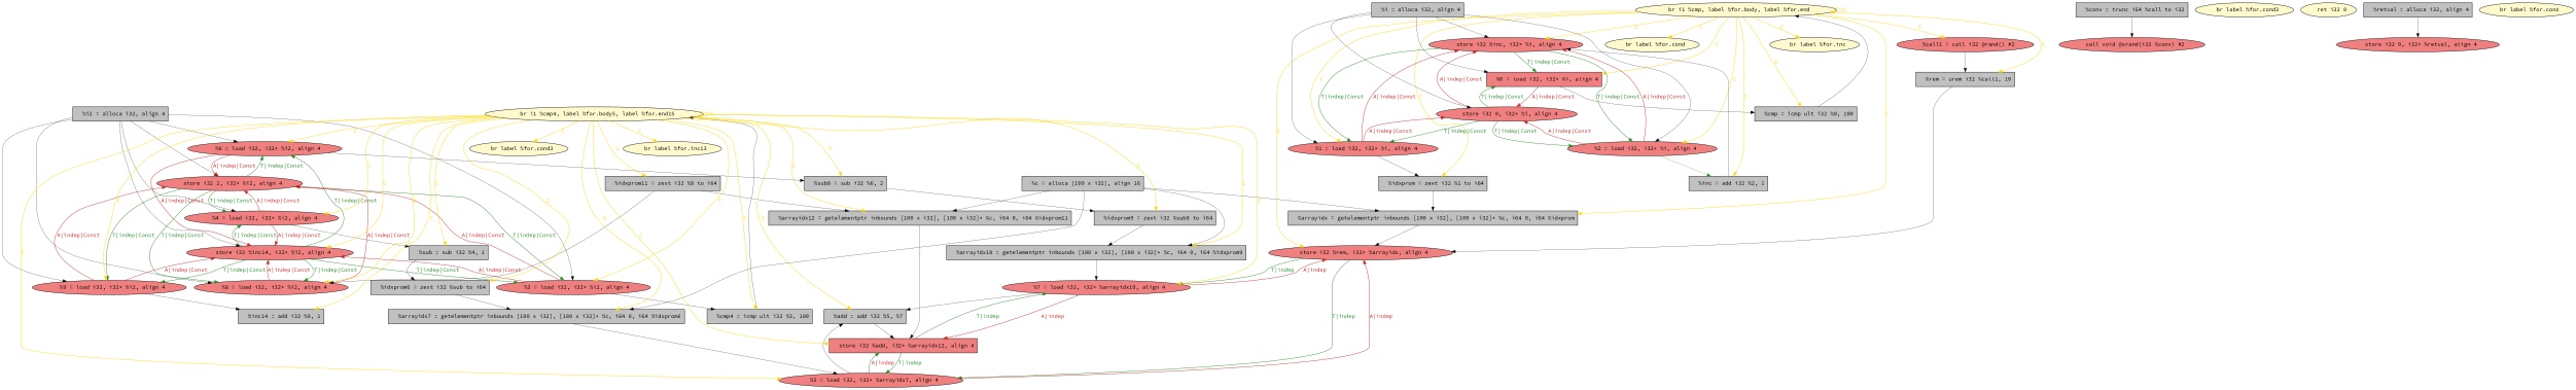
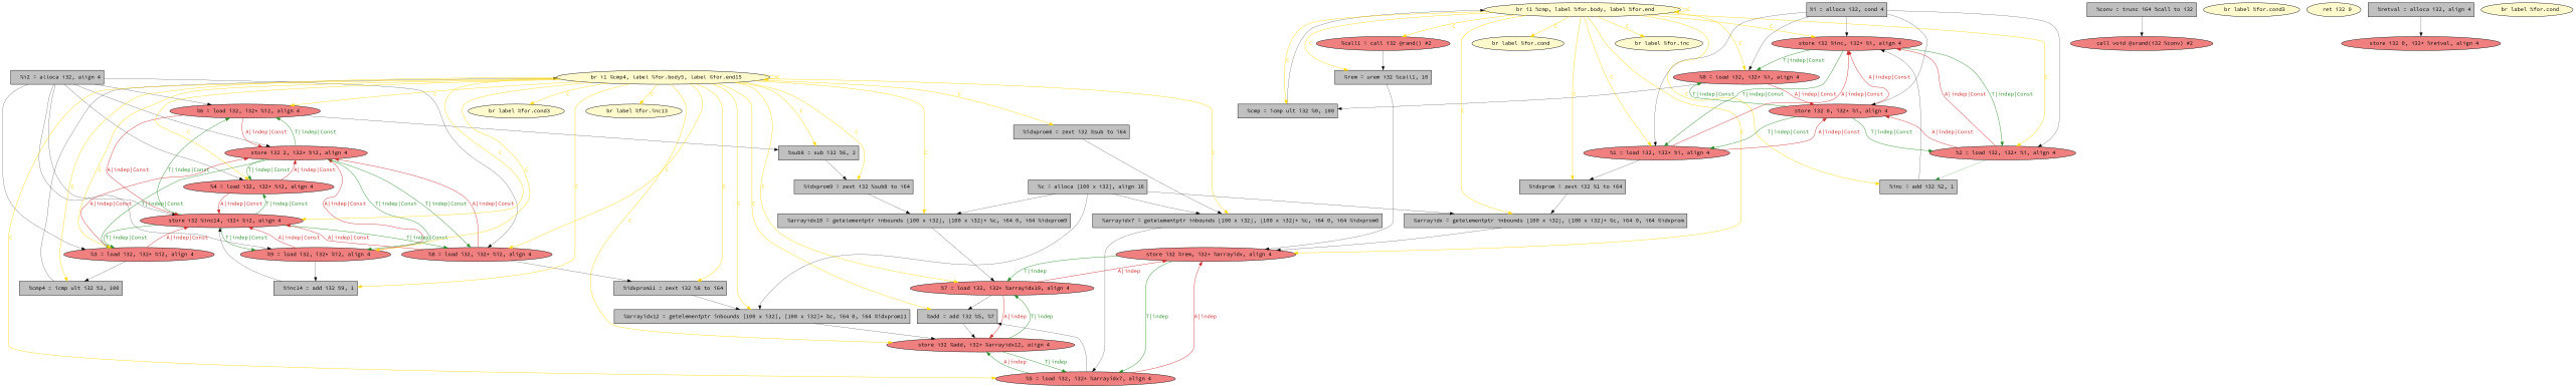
  digraph {
    fontname="Source Code Pro"
    node [fillcolor=grey fontname="Source Code Pro" shape=ellipse style=filled]
    edge [color=black fontcolor=black fontname="Source Code Pro" penwidth=1.0 style=solid]
    n1 [label="  %rem = urem i32 %call1, 10" shape=rectangle]
    n2 [fillcolor=lightcoral label="  store i32 %rem, i32* %arrayidx, align 4"]
    n3 [fillcolor=lightcoral label="  %7 = load i32, i32* %arrayidx10, align 4"]
    n4 [fillcolor=lightcoral label="  %5 = load i32, i32* %arrayidx7, align 4"]
    n5 [label="  %idxprom9 = zext i32 %sub8 to i64" shape=rectangle]
    n6 [label="  %arrayidx10 = getelementptr inbounds [100 x i32], [100 x i32]* %c, i64 0, i64 %idxprom9" shape=rectangle]
    n7 [label="  %i2 = alloca i32, align 4" shape=rectangle]
    n8 [fillcolor=lightcoral label="  %6 = load i32, i32* %i2, align 4"]
    n9 [fillcolor=lightcoral label="  %9 = load i32, i32* %i2, align 4"]
    n10 [fillcolor=lightcoral label="  store i32 2, i32* %i2, align 4"]
    n11 [fillcolor=lightcoral label="  store i32 %inc14, i32* %i2, align 4"]
    n12 [fillcolor=lightcoral label="  %3 = load i32, i32* %i2, align 4"]
    n13 [fillcolor=lightcoral label="  %8 = load i32, i32* %i2, align 4"]
    n14 [fillcolor=lightcoral label="  %4 = load i32, i32* %i2, align 4"]
    n15 [label="  %sub8 = sub i32 %6, 2" shape=rectangle]
    n16 [label="  %inc14 = add i32 %9, 1" shape=rectangle]
    n17 [label="  %cmp4 = icmp ult i32 %3, 100" shape=rectangle]
    n18 [label="  %idxprom11 = zext i32 %8 to i64" shape=rectangle]
-   n19 [label="  %sub = sub i32 %4, 1" shape=rectangle]
    n20 [fillcolor=lemonchiffon label="  br i1 %cmp4, label %for.body5, label %for.end15"]
    n21 [fillcolor=lemonchiffon label="  br label %for.cond3"]
    n22 [label="  %idxprom6 = zext i32 %sub to i64" shape=rectangle]
-   n23 [fillcolor=lightcoral label="  store i32 %add, i32* %arrayidx12, align 4" shape=box]
+   n23 [fillcolor=lightcoral label="  store i32 %add, i32* %arrayidx12, align 4"]
    n24 [label="  %add = add i32 %5, %7" shape=rectangle]
    n25 [fillcolor=lemonchiffon label="  br label %for.inc13"]
    n26 [label="  %arrayidx12 = getelementptr inbounds [100 x i32], [100 x i32]* %c, i64 0, i64 %idxprom11" shape=rectangle]
    n27 [label="  %arrayidx7 = getelementptr inbounds [100 x i32], [100 x i32]* %c, i64 0, i64 %idxprom6" shape=rectangle]
    n28 [fillcolor=lemonchiffon label="  br label %for.inc"]
    n29 [label="  %c = alloca [100 x i32], align 16" shape=rectangle]
    n30 [label="  %arrayidx = getelementptr inbounds [100 x i32], [100 x i32]* %c, i64 0, i64 %idxprom" shape=rectangle]
    n31 [fillcolor=lightcoral label="  call void @srand(i32 %conv) #2"]
    n32 [fillcolor=lemonchiffon label="  br label %for.cond"]
    n33 [label="  %cmp = icmp ult i32 %0, 100" shape=rectangle]
    n34 [fillcolor=lemonchiffon label="  br i1 %cmp, label %for.body, label %for.end"]
    n35 [fillcolor=lightcoral label="  store i32 %inc, i32* %i, align 4"]
-   n36 [fillcolor=lightcoral label="  %0 = load i32, i32* %i, align 4" shape=box]
+   n36 [fillcolor=lightcoral label="  %0 = load i32, i32* %i, align 4"]
    n37 [fillcolor=lightcoral label="  %2 = load i32, i32* %i, align 4"]
    n38 [fillcolor=lightcoral label="  %1 = load i32, i32* %i, align 4"]
    n39 [fillcolor=lightcoral label="  %call1 = call i32 @rand() #2"]
    n40 [label="  %idxprom = zext i32 %1 to i64" shape=rectangle]
    n41 [label="  %inc = add i32 %2, 1" shape=rectangle]
    n42 [fillcolor=lemonchiffon label="  br label %for.cond3"]
    n43 [fillcolor=lightcoral label="  store i32 0, i32* %i, align 4"]
-   n44 [label="  %i = alloca i32, align 4" shape=rectangle]
+   n44 [label="%i = alloca i32, cond 4" shape=rectangle]
    n45 [fillcolor=lemonchiffon label="  ret i32 0"]
    n46 [label="  %conv = trunc i64 %call to i32" shape=rectangle]
    n47 [label="  %retval = alloca i32, align 4" shape=rectangle]
    n48 [fillcolor=lightcoral label="  store i32 0, i32* %retval, align 4"]
    n49 [fillcolor=lemonchiffon label="  br label %for.cond"]
    n1 -> n2 [penwidth=0.5]
    n2 -> n3 [color=forestgreen fontcolor=forestgreen label="T|indep"]
    n2 -> n4 [color=forestgreen fontcolor=forestgreen label="T|indep"]
    n3 -> n2 [color=firebrick3 fontcolor=firebrick3 label="A|indep"]
    n3 -> n23 [color=firebrick3 fontcolor=firebrick3 label="A|indep"]
    n3 -> n24 [penwidth=0.5]
    n4 -> n2 [color=firebrick3 fontcolor=firebrick3 label="A|indep"]
    n4 -> n23 [color=forestgreen fontcolor=firebrick3 label="A|indep"]
    n4 -> n24 [penwidth=0.5]
    n5 -> n6 [penwidth=0.5]
    n6 -> n3 [penwidth=0.5]
    n7 -> n8 [penwidth=0.5]
    n7 -> n9 [penwidth=0.5]
    n7 -> n10 [penwidth=0.5]
    n7 -> n11 [penwidth=0.5]
    n7 -> n12 [penwidth=0.5]
    n7 -> n13 [penwidth=0.5]
    n7 -> n14 [penwidth=0.5]
    n8 -> n10 [color=firebrick3 fontcolor=firebrick3 label="A|indep|Const"]
    n8 -> n11 [color=firebrick3 fontcolor=firebrick3 label="A|indep|Const"]
    n8 -> n15 [penwidth=0.5]
    n9 -> n10 [color=firebrick3 fontcolor=firebrick3 label="A|indep|Const"]
    n9 -> n11 [color=firebrick3 fontcolor=firebrick3 label="A|indep|Const"]
    n9 -> n16 [penwidth=0.5]
    n10 -> n8 [color=forestgreen fontcolor=forestgreen label="T|indep|Const"]
    n10 -> n9 [color=forestgreen fontcolor=forestgreen label="T|indep|Const"]
    n10 -> n12 [color=forestgreen fontcolor=forestgreen label="T|indep|Const"]
    n10 -> n13 [color=forestgreen fontcolor=forestgreen label="T|indep|Const"]
    n10 -> n14 [color=forestgreen fontcolor=forestgreen label="T|indep|Const"]
    n11 -> n8 [color=forestgreen fontcolor=forestgreen label="T|indep|Const"]
    n11 -> n9 [color=forestgreen fontcolor=forestgreen label="T|indep|Const"]
    n11 -> n12 [color=forestgreen fontcolor=forestgreen label="T|indep|Const"]
    n11 -> n13 [color=forestgreen fontcolor=forestgreen label="T|indep|Const"]
    n11 -> n14 [color=forestgreen fontcolor=forestgreen label="T|indep|Const"]
    n12 -> n10 [color=firebrick3 fontcolor=firebrick3 label="A|indep|Const"]
    n12 -> n11 [color=firebrick3 fontcolor=firebrick3 label="A|indep|Const"]
    n12 -> n17 [penwidth=0.5]
    n13 -> n10 [color=firebrick3 fontcolor=firebrick3 label="A|indep|Const"]
    n13 -> n11 [color=firebrick3 fontcolor=firebrick3 label="A|indep|Const"]
-   n18 -> n13 [penwidth=0.5]
+   n13 -> n18 [penwidth=0.5]
    n14 -> n10 [color=firebrick3 fontcolor=firebrick3 label="A|indep|Const"]
    n14 -> n11 [color=firebrick3 fontcolor=firebrick3 label="A|indep|Const"]
-   n14 -> n19 [penwidth=0.5]
    n15 -> n5 [penwidth=0.5]
+   n16 -> n11 [penwidth=0.5]
    n17 -> n20 [penwidth=0.5]
    n18 -> n26 [penwidth=0.5]
-   n19 -> n22 [penwidth=0.5]
    n20 -> n3 [color=gold fontcolor=gold label=C]
    n20 -> n4 [color=gold fontcolor=gold label=C]
    n20 -> n5 [color=gold fontcolor=gold label=C]
    n20 -> n6 [color=gold fontcolor=gold label=C]
    n20 -> n8 [color=gold fontcolor=gold label=C]
    n20 -> n9 [color=gold fontcolor=gold label=C]
    n20 -> n11 [color=gold fontcolor=gold label=C]
    n20 -> n12 [color=gold fontcolor=gold label=C]
    n20 -> n13 [color=gold fontcolor=gold label=C]
    n20 -> n14 [color=gold fontcolor=gold label=C]
    n20 -> n15 [color=gold fontcolor=gold label=C]
    n20 -> n16 [color=gold fontcolor=gold label=C]
    n20 -> n17 [color=gold fontcolor=gold label=C]
    n20 -> n18 [color=gold fontcolor=gold label=C]
-   n20 -> n19 [color=gold fontcolor=gold label=C]
    n20 -> n20 [color=gold fontcolor=gold label=C]
    n20 -> n21 [color=gold fontcolor=gold label=C]
    n20 -> n22 [color=gold fontcolor=gold label=C]
    n20 -> n23 [color=gold fontcolor=gold label=C]
    n20 -> n24 [color=gold fontcolor=gold label=C]
    n20 -> n25 [color=gold fontcolor=gold label=C]
    n20 -> n26 [color=gold fontcolor=gold label=C]
    n20 -> n27 [color=gold fontcolor=gold label=C]
    n22 -> n27 [penwidth=0.5]
    n23 -> n3 [color=forestgreen fontcolor=forestgreen label="T|indep"]
    n23 -> n4 [color=forestgreen fontcolor=forestgreen label="T|indep"]
    n24 -> n23 [penwidth=0.5]
    n26 -> n23 [penwidth=0.5]
    n27 -> n4 [penwidth=0.5]
    n29 -> n6 [penwidth=0.5]
    n29 -> n26 [penwidth=0.5]
    n29 -> n27 [penwidth=0.5]
    n29 -> n30 [penwidth=0.5]
    n30 -> n2 [penwidth=0.5]
    n33 -> n34 [penwidth=0.5]
    n34 -> n1 [color=gold fontcolor=gold label=C]
    n34 -> n2 [color=gold fontcolor=gold label=C]
    n34 -> n28 [color=gold fontcolor=gold label=C]
    n34 -> n30 [color=gold fontcolor=gold label=C]
    n34 -> n32 [color=gold fontcolor=gold label=C]
    n34 -> n33 [color=gold fontcolor=gold label=C]
    n34 -> n34 [color=gold fontcolor=gold label=C]
    n34 -> n35 [color=gold fontcolor=gold label=C]
    n34 -> n36 [color=gold fontcolor=gold label=C]
    n34 -> n37 [color=gold fontcolor=gold label=C]
    n34 -> n38 [color=gold fontcolor=gold label=C]
    n34 -> n39 [color=gold fontcolor=gold label=C]
    n34 -> n40 [color=gold fontcolor=gold label=C]
    n34 -> n41 [color=gold fontcolor=gold label=C]
    n35 -> n36 [color=forestgreen fontcolor=forestgreen label="T|indep|Const"]
    n35 -> n37 [color=forestgreen fontcolor=forestgreen label="T|indep|Const"]
    n35 -> n38 [color=forestgreen fontcolor=forestgreen label="T|indep|Const"]
    n36 -> n33 [penwidth=0.5]
    n36 -> n43 [color=firebrick3 fontcolor=firebrick3 label="A|indep|Const"]
    n37 -> n35 [color=firebrick3 fontcolor=firebrick3 label="A|indep|Const"]
    n37 -> n41 [color=forestgreen penwidth=0.5]
    n37 -> n43 [color=firebrick3 fontcolor=firebrick3 label="A|indep|Const"]
    n38 -> n35 [color=firebrick3 fontcolor=firebrick3 label="A|indep|Const"]
    n38 -> n40 [penwidth=0.5]
    n38 -> n43 [color=firebrick3 fontcolor=firebrick3 label="A|indep|Const"]
    n39 -> n1 [penwidth=0.5]
    n40 -> n30 [penwidth=0.5]
    n41 -> n35 [penwidth=0.5]
    n43 -> n35 [color=firebrick3 fontcolor=firebrick3 label="A|indep|Const"]
    n43 -> n36 [color=forestgreen fontcolor=forestgreen label="T|indep|Const"]
    n43 -> n37 [color=forestgreen fontcolor=forestgreen label="T|indep|Const"]
    n43 -> n38 [color=forestgreen fontcolor=forestgreen label="T|indep|Const"]
    n44 -> n35 [penwidth=0.5]
    n44 -> n36 [penwidth=0.5]
    n44 -> n37 [penwidth=0.5]
    n44 -> n38 [penwidth=0.5]
    n44 -> n43 [penwidth=0.5]
    n46 -> n31 [penwidth=0.5]
    n47 -> n48 [penwidth=0.5]
  }
